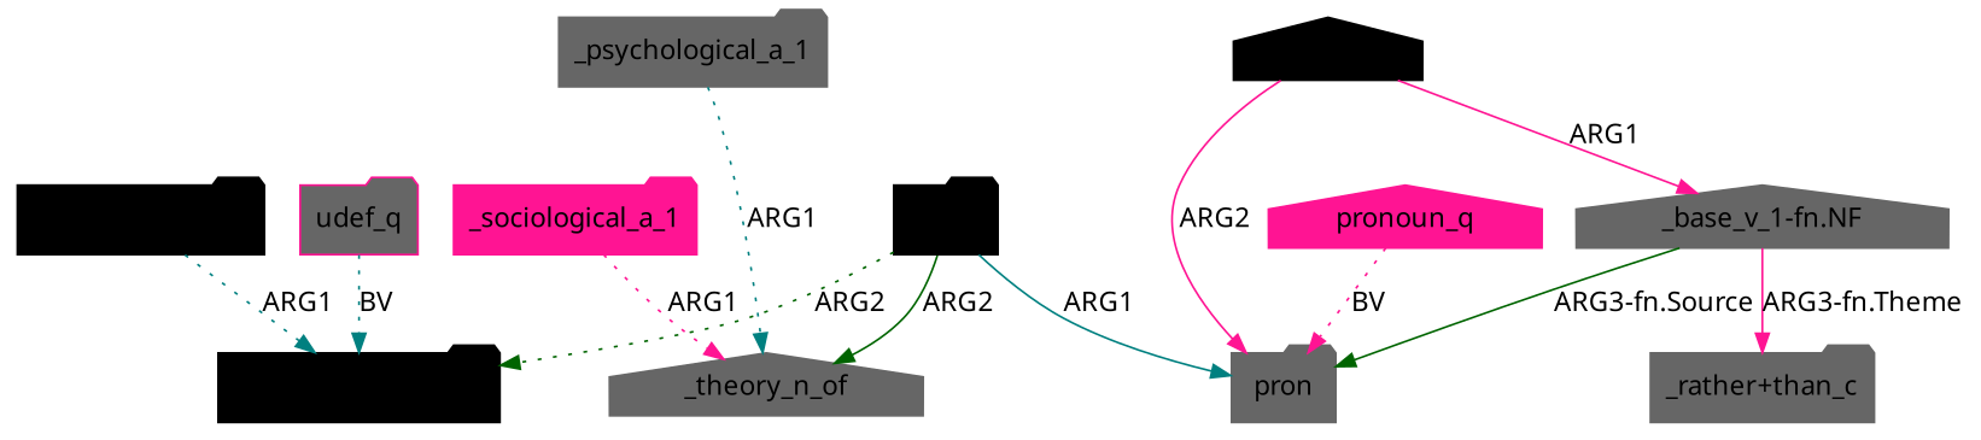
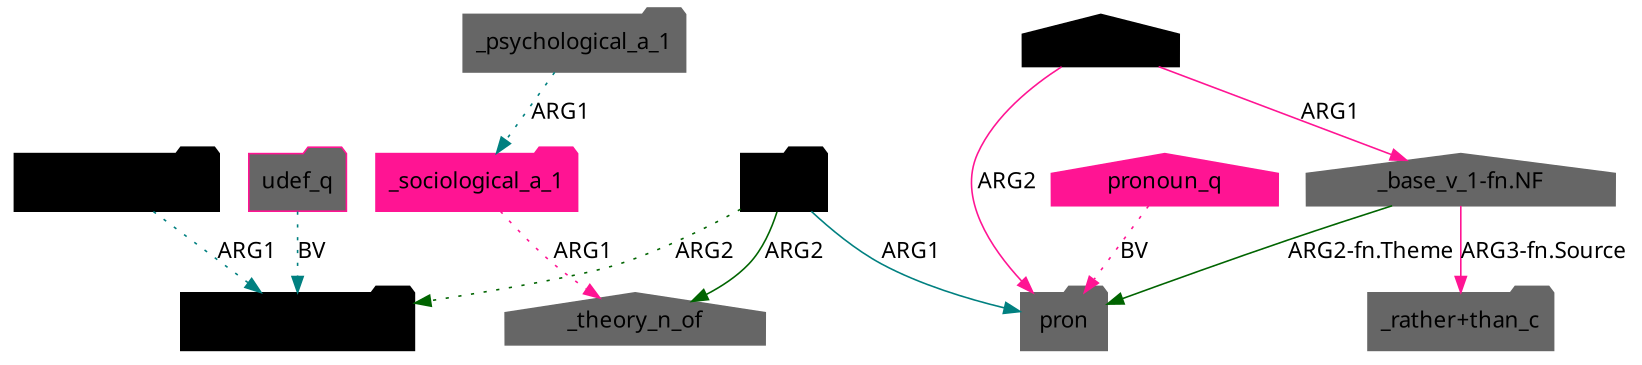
  digraph {
    fontname="Noto Sans"
    node [color=gray40 fontname="Noto Sans" shape=folder style=filled]
    edge [color=deeppink fontname="Noto Sans" style=dotted]
    _educational_a_1 [color=black]
    _experience_n_with [color=black]
    _theory_n_of [shape=house]
    _on_p [color=black]
    pron
    "_base_v_1-fn.NF" [shape=house]
    "_rather+than_c"
    udef_q [color=deeppink fillcolor=gray40]
    _sociological_a_1 [color=deeppink]
    parg_d [color=black shape=house]
    _psychological_a_1
    pronoun_q [color=deeppink shape=house]
    _educational_a_1 -> _experience_n_with [color=teal label=ARG1]
    _on_p -> _experience_n_with [color=darkgreen label=ARG2]
    _on_p -> _theory_n_of [color=darkgreen label=ARG2 style=solid]
    _on_p -> pron [color=teal label=ARG1 style=solid]
-   "_base_v_1-fn.NF" -> pron [color=darkgreen label="ARG3-fn.Source" style=solid]
-   "_base_v_1-fn.NF" -> "_rather+than_c" [label="ARG3-fn.Theme" style=solid]
+   "_base_v_1-fn.NF" -> pron [color=darkgreen label="ARG2-fn.Theme" style=solid]
+   "_base_v_1-fn.NF" -> "_rather+than_c" [label="ARG3-fn.Source" style=solid]
    udef_q -> _experience_n_with [color=teal label=BV]
    _sociological_a_1 -> _theory_n_of [label=ARG1]
    parg_d -> pron [label=ARG2 style=solid]
    parg_d -> "_base_v_1-fn.NF" [label=ARG1 style=solid]
-   _psychological_a_1 -> _theory_n_of [color=teal label=ARG1]
+   _psychological_a_1 -> _sociological_a_1 [color=teal label=ARG1]
    pronoun_q -> pron [label=BV]
  }
